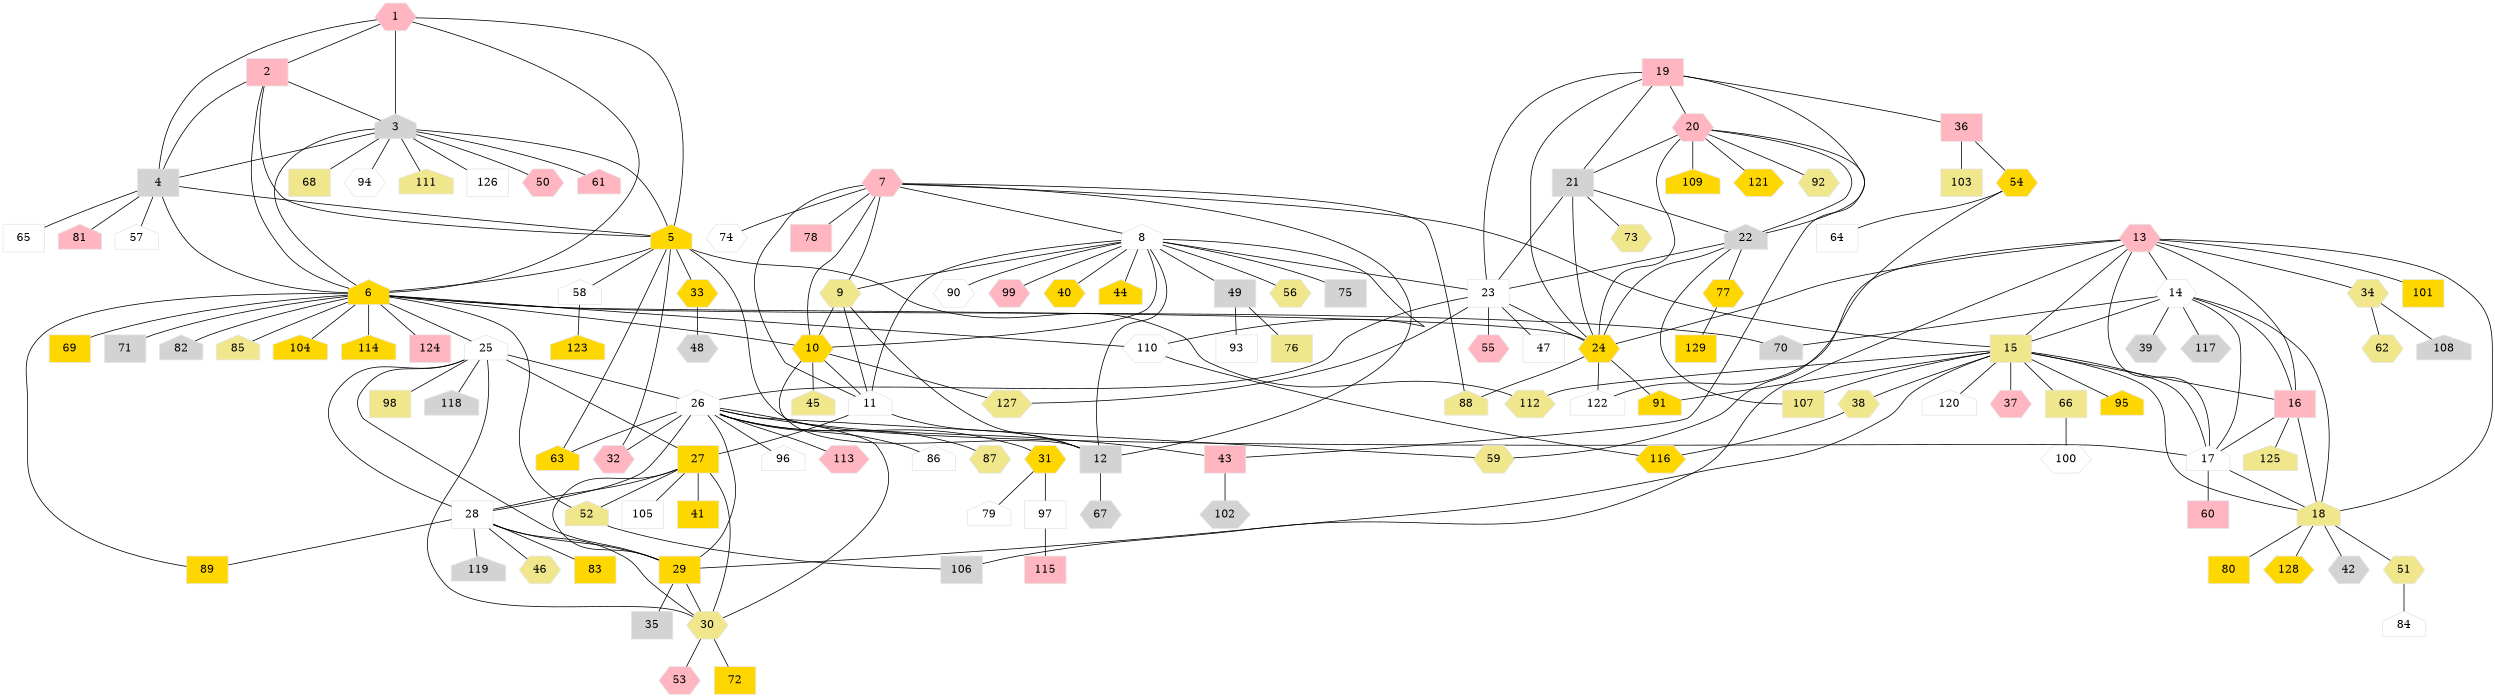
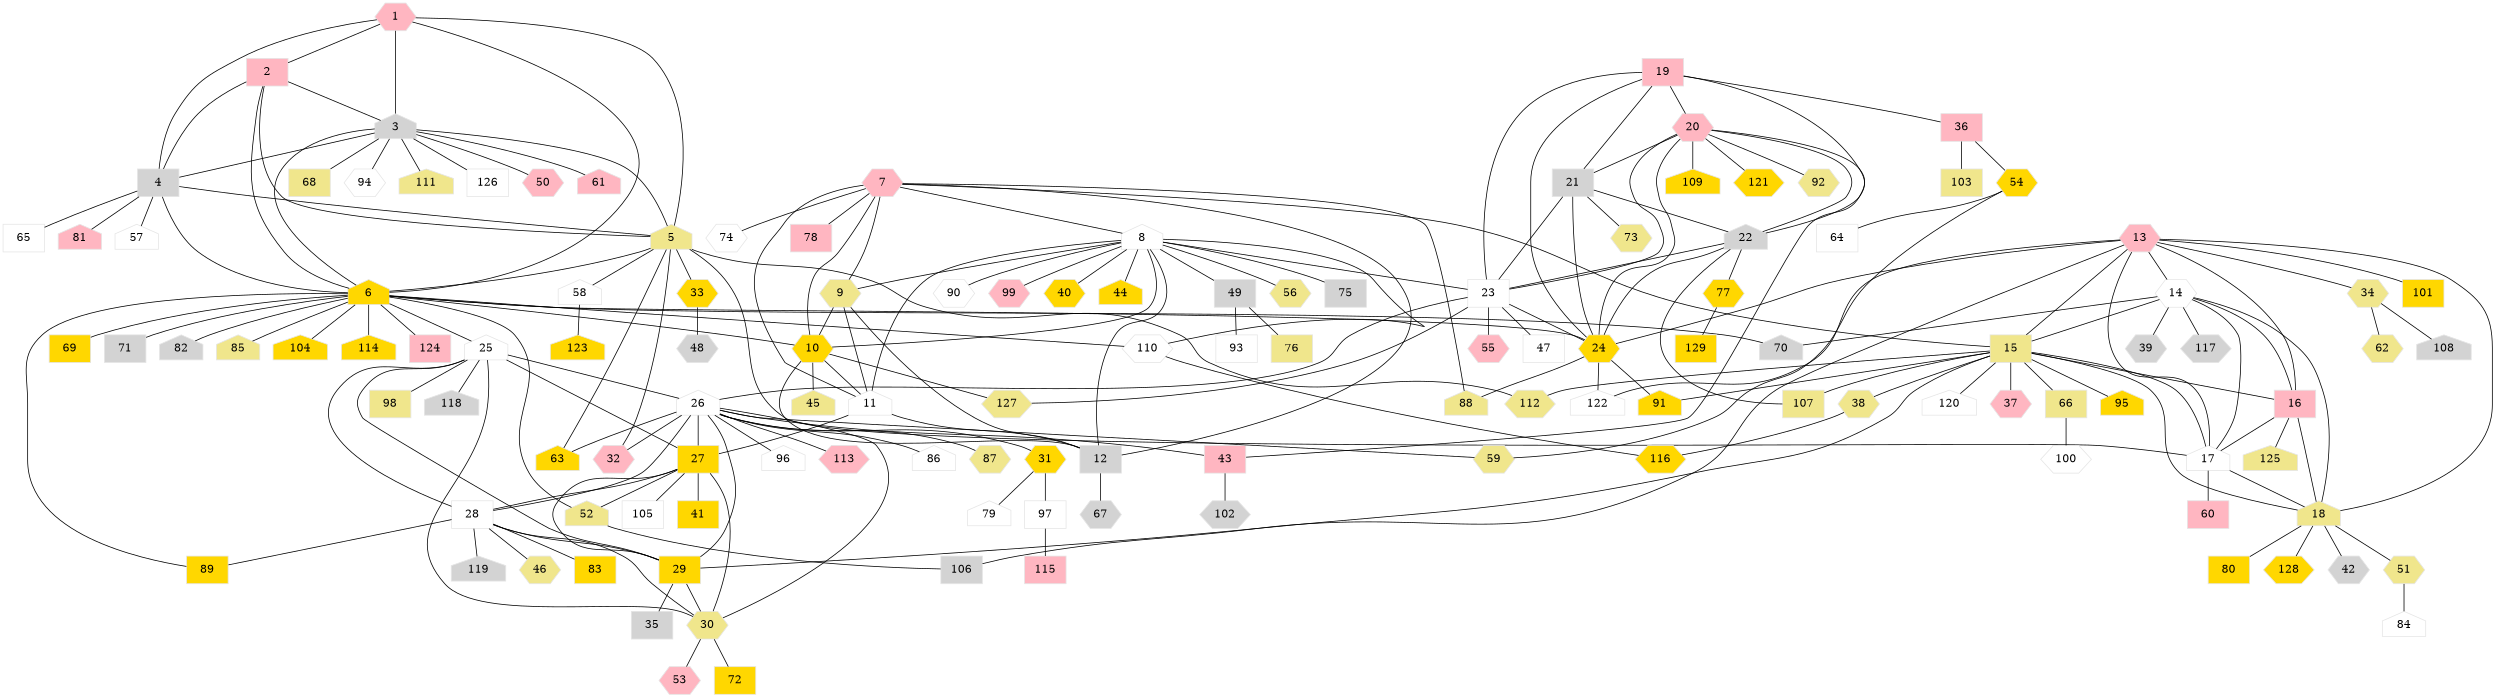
  graph {
    node [color=gray90 fillcolor=khaki shape=hexagon style=filled]
    1 [fillcolor=lightpink]
    2 [fillcolor=lightpink shape=box]
    3 [fillcolor=lightgrey shape=house]
    4 [fillcolor=lightgrey shape=box]
-   5 [fillcolor=gold shape=house]
+   5 [shape=house]
    6 [fillcolor=gold shape=house]
    50 [fillcolor=lightpink]
    61 [fillcolor=lightpink shape=house]
    68 [shape=box]
    94 [fillcolor=white]
    111 [shape=house]
    126 [fillcolor=white shape=box]
    57 [fillcolor=white shape=house]
    65 [fillcolor=white shape=box]
    81 [fillcolor=lightpink shape=house]
    17 [fillcolor=white shape=house]
    32 [fillcolor=lightpink]
    33 [fillcolor=gold]
    58 [fillcolor=white shape=house]
    63 [fillcolor=gold shape=house]
    112
    10 [fillcolor=gold]
    24 [fillcolor=gold]
    25 [fillcolor=white shape=house]
    52 [shape=house]
    69 [fillcolor=gold shape=box]
    70 [fillcolor=lightgrey shape=house]
    71 [fillcolor=lightgrey shape=box]
    82 [fillcolor=lightgrey shape=house]
    85 [shape=house]
    89 [fillcolor=gold shape=box]
    104 [fillcolor=gold shape=house]
    110 [fillcolor=white]
    114 [fillcolor=gold shape=house]
    124 [fillcolor=lightpink shape=box]
    18 [shape=house]
    60 [fillcolor=lightpink shape=box]
    48 [fillcolor=lightgrey]
    123 [fillcolor=gold shape=house]
    11 [fillcolor=white shape=house]
    12 [fillcolor=lightgrey shape=box]
    45 [shape=house]
    127
    88 [shape=house]
    122 [fillcolor=white shape=house]
    91 [fillcolor=gold shape=house]
    27 [fillcolor=gold shape=box]
    29 [fillcolor=gold shape=box]
    26 [fillcolor=white shape=house]
    28 [fillcolor=white shape=box]
    30
    98 [shape=box]
    118 [fillcolor=lightgrey shape=house]
    106 [fillcolor=lightgrey shape=box]
    116 [fillcolor=gold]
    7 [fillcolor=lightpink]
    8 [fillcolor=white shape=house]
    9
    15 [shape=box]
    74 [fillcolor=white]
    78 [fillcolor=lightpink shape=box]
    23 [fillcolor=white shape=box]
    40 [fillcolor=gold]
    44 [fillcolor=gold shape=house]
    49 [fillcolor=lightgrey shape=box]
    56
    75 [fillcolor=lightgrey shape=box]
    90 [fillcolor=white]
    99 [fillcolor=lightpink]
    67 [fillcolor=lightgrey]
    16 [fillcolor=lightpink shape=box]
    37 [fillcolor=lightpink]
    38
    66 [shape=box]
    95 [fillcolor=gold shape=house]
    107 [shape=box]
    120 [fillcolor=white shape=house]
    47 [fillcolor=white shape=box]
    55 [fillcolor=lightpink]
    76 [shape=box]
    93 [fillcolor=white shape=box]
    41 [fillcolor=gold shape=box]
    105 [fillcolor=white shape=box]
    13 [fillcolor=lightpink]
    14 [fillcolor=white]
    34
    101 [fillcolor=gold shape=box]
    39 [fillcolor=lightgrey]
    117 [fillcolor=lightgrey]
    125 [shape=house]
    42 [fillcolor=lightgrey]
    51
    80 [fillcolor=gold shape=box]
    128 [fillcolor=gold]
    62
    108 [fillcolor=lightgrey shape=house]
    35 [fillcolor=lightgrey shape=box]
    100 [fillcolor=white]
    84 [fillcolor=white shape=house]
    19 [fillcolor=lightpink shape=box]
    20 [fillcolor=lightpink]
    21 [fillcolor=lightgrey shape=box]
    22 [fillcolor=lightgrey shape=house]
    36 [fillcolor=lightpink shape=box]
    43 [fillcolor=lightpink shape=box]
    92
    109 [fillcolor=gold shape=house]
    121 [fillcolor=gold]
    73
    77 [fillcolor=gold]
    54 [fillcolor=gold]
    103 [shape=box]
    102 [fillcolor=lightgrey]
    129 [fillcolor=gold shape=box]
    31 [fillcolor=gold]
    59
    86 [fillcolor=white shape=house]
    87
    96 [fillcolor=white shape=house]
    113 [fillcolor=lightpink]
    46
    83 [fillcolor=gold shape=box]
    119 [fillcolor=lightgrey shape=house]
    53 [fillcolor=lightpink]
    72 [fillcolor=gold shape=box]
    79 [fillcolor=white shape=house]
    97 [fillcolor=white shape=box]
    115 [fillcolor=lightpink shape=box]
    64 [fillcolor=white shape=box]
    1 -- 2
    1 -- 3
    1 -- 4
    1 -- 5
    1 -- 6
    2 -- 3
    2 -- 4
    2 -- 5
    2 -- 6
    3 -- 4
    3 -- 5
    3 -- 6
    3 -- 50
    3 -- 61
    3 -- 68
    3 -- 94
    3 -- 111
    3 -- 126
    4 -- 5
    4 -- 6
    4 -- 57
    4 -- 65
    4 -- 81
    5 -- 6
    5 -- 17
    5 -- 32
    5 -- 33
    5 -- 58
    5 -- 63
    5 -- 112
    6 -- 10
    6 -- 24
    6 -- 25
    6 -- 52
    6 -- 69
    6 -- 70
    6 -- 71
    6 -- 82
    6 -- 85
    6 -- 89
    6 -- 104
    6 -- 110
    6 -- 114
    6 -- 124
    17 -- 18
    17 -- 60
    33 -- 48
    58 -- 123
    10 -- 11
    10 -- 12
    10 -- 45
    10 -- 127
    24 -- 88
    24 -- 122
    24 -- 91
    25 -- 27
    25 -- 29
    25 -- 26
    25 -- 28
    25 -- 30
    25 -- 98
    25 -- 118
    52 -- 106
    110 -- 116
    18 -- 42
    18 -- 51
    18 -- 80
    18 -- 128
    11 -- 12
    11 -- 27
    12 -- 67
    27 -- 52
    27 -- 29
    27 -- 28
    27 -- 30
    27 -- 41
    27 -- 105
    29 -- 30
    29 -- 35
    26 -- 32
    26 -- 63
+   26 -- 27
    26 -- 29
    26 -- 28
    26 -- 30
    26 -- 43
    26 -- 31
    26 -- 59
    26 -- 86
    26 -- 87
    26 -- 96
    26 -- 113
    28 -- 89
    28 -- 29
    28 -- 30
    28 -- 46
    28 -- 83
    28 -- 119
    30 -- 53
    30 -- 72
    7 -- 10
    7 -- 11
    7 -- 12
    7 -- 88
    7 -- 8
    7 -- 9
    7 -- 15
    7 -- 74
    7 -- 78
    8 -- 10
    8 -- 110
    8 -- 11
    8 -- 12
    8 -- 9
    8 -- 23
    8 -- 40
    8 -- 44
    8 -- 49
    8 -- 56
    8 -- 75
    8 -- 90
    8 -- 99
    9 -- 10
    9 -- 11
    9 -- 12
    15 -- 17
    15 -- 112
    15 -- 18
    15 -- 91
    15 -- 29
    15 -- 16
    15 -- 37
    15 -- 38
    15 -- 66
    15 -- 95
    15 -- 107
    15 -- 120
    23 -- 24
    23 -- 127
    23 -- 26
    23 -- 47
    23 -- 55
    49 -- 76
    49 -- 93
    16 -- 17
    16 -- 18
    16 -- 125
    38 -- 116
    66 -- 100
    13 -- 17
    13 -- 24
    13 -- 18
    13 -- 122
    13 -- 106
    13 -- 15
    13 -- 16
    13 -- 14
    13 -- 34
    13 -- 101
    14 -- 17
    14 -- 70
    14 -- 18
    14 -- 15
    14 -- 16
    14 -- 39
    14 -- 117
    34 -- 62
    34 -- 108
    51 -- 84
    19 -- 24
    19 -- 23
    19 -- 20
    19 -- 21
    19 -- 22
    19 -- 36
    20 -- 24
+   20 -- 23
    20 -- 21
    20 -- 22
    20 -- 43
    20 -- 92
    20 -- 109
    20 -- 121
    21 -- 24
    21 -- 23
    21 -- 22
    21 -- 73
    22 -- 24
    22 -- 23
    22 -- 107
    22 -- 77
    36 -- 54
    36 -- 103
    43 -- 102
    77 -- 129
    54 -- 59
    54 -- 64
    31 -- 79
    31 -- 97
    97 -- 115
  }
